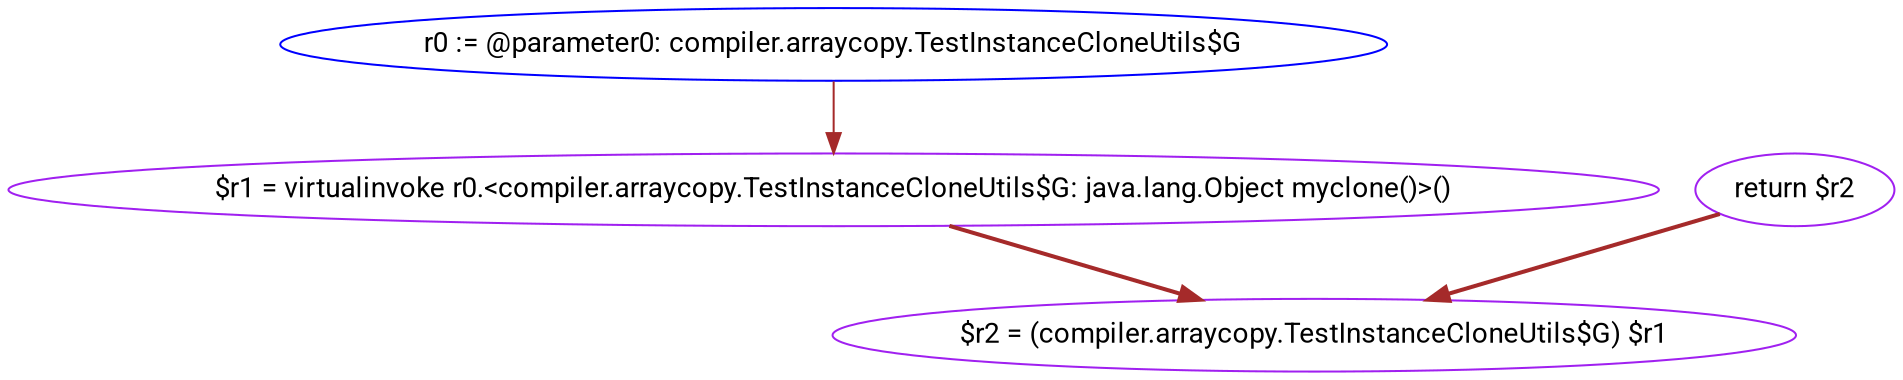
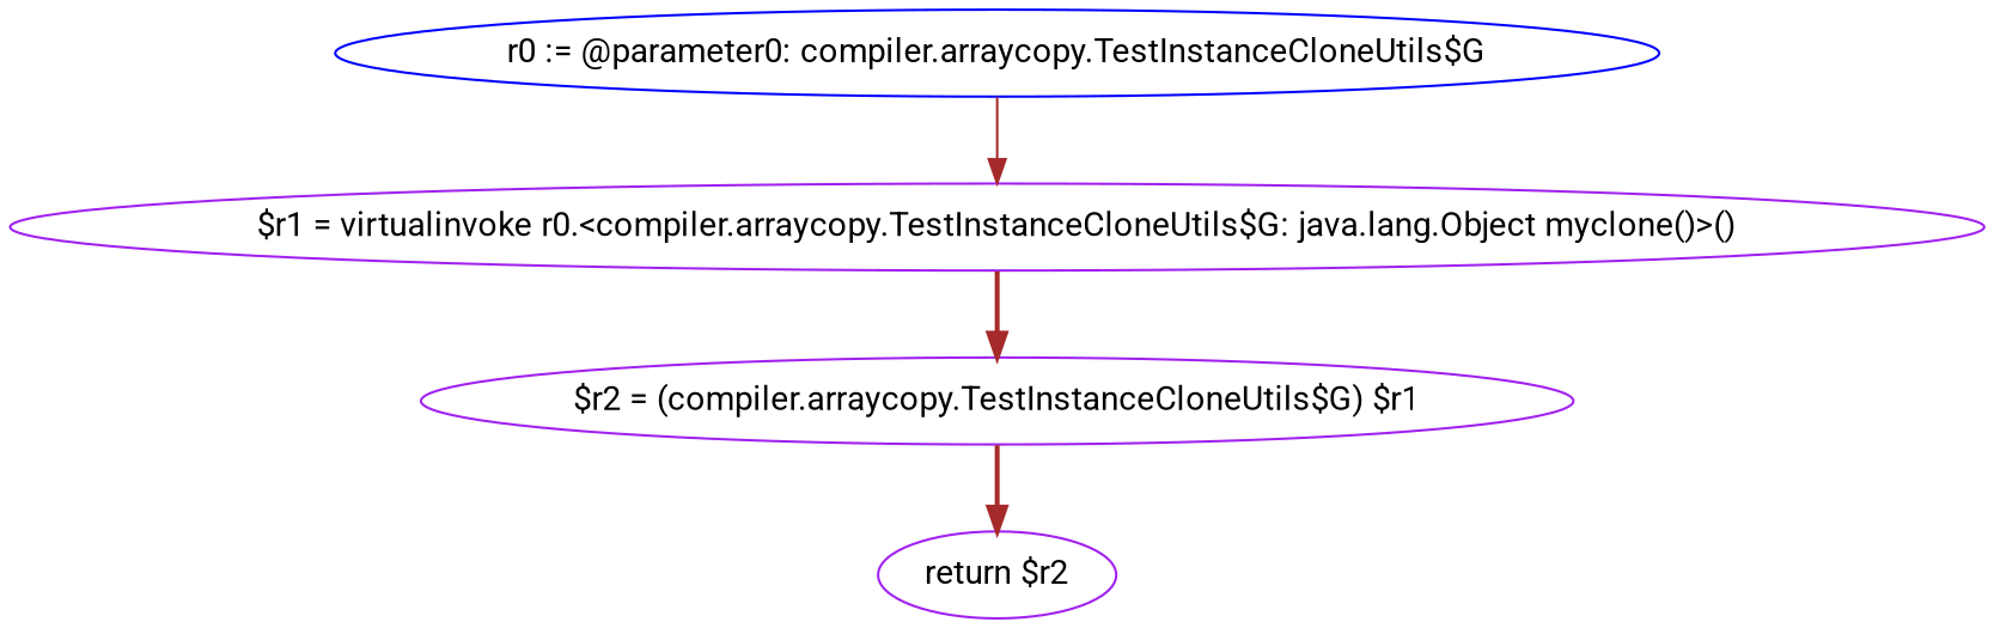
  digraph {
    fontname=Roboto
    node [color=purple fontname=Roboto]
    edge [color=brown style=bold fontname=Roboto]
    "r0 := @parameter0: compiler.arraycopy.TestInstanceCloneUtils$G" [color=blue]
    "$r1 = virtualinvoke r0.<compiler.arraycopy.TestInstanceCloneUtils$G: java.lang.Object myclone()>()"
    "$r2 = (compiler.arraycopy.TestInstanceCloneUtils$G) $r1"
    "return $r2"
    "r0 := @parameter0: compiler.arraycopy.TestInstanceCloneUtils$G" -> "$r1 = virtualinvoke r0.<compiler.arraycopy.TestInstanceCloneUtils$G: java.lang.Object myclone()>()" [style=solid]
    "$r1 = virtualinvoke r0.<compiler.arraycopy.TestInstanceCloneUtils$G: java.lang.Object myclone()>()" -> "$r2 = (compiler.arraycopy.TestInstanceCloneUtils$G) $r1"
-   "return $r2" -> "$r2 = (compiler.arraycopy.TestInstanceCloneUtils$G) $r1"
+   "$r2 = (compiler.arraycopy.TestInstanceCloneUtils$G) $r1" -> "return $r2"
  }
